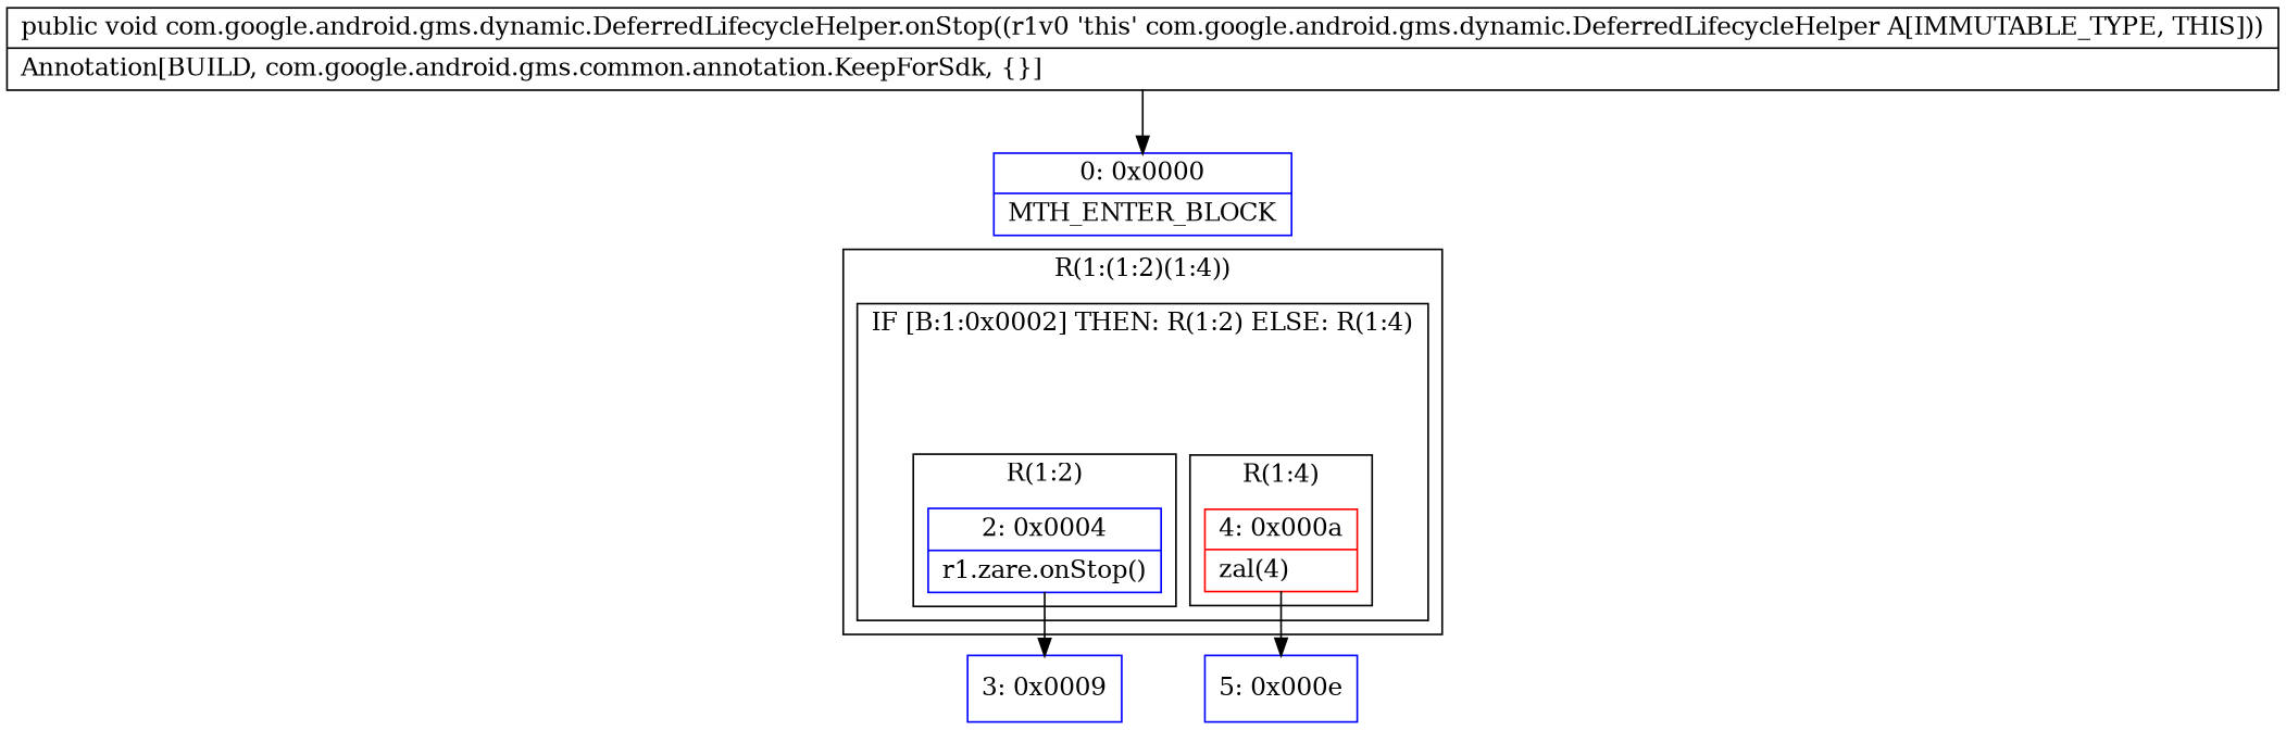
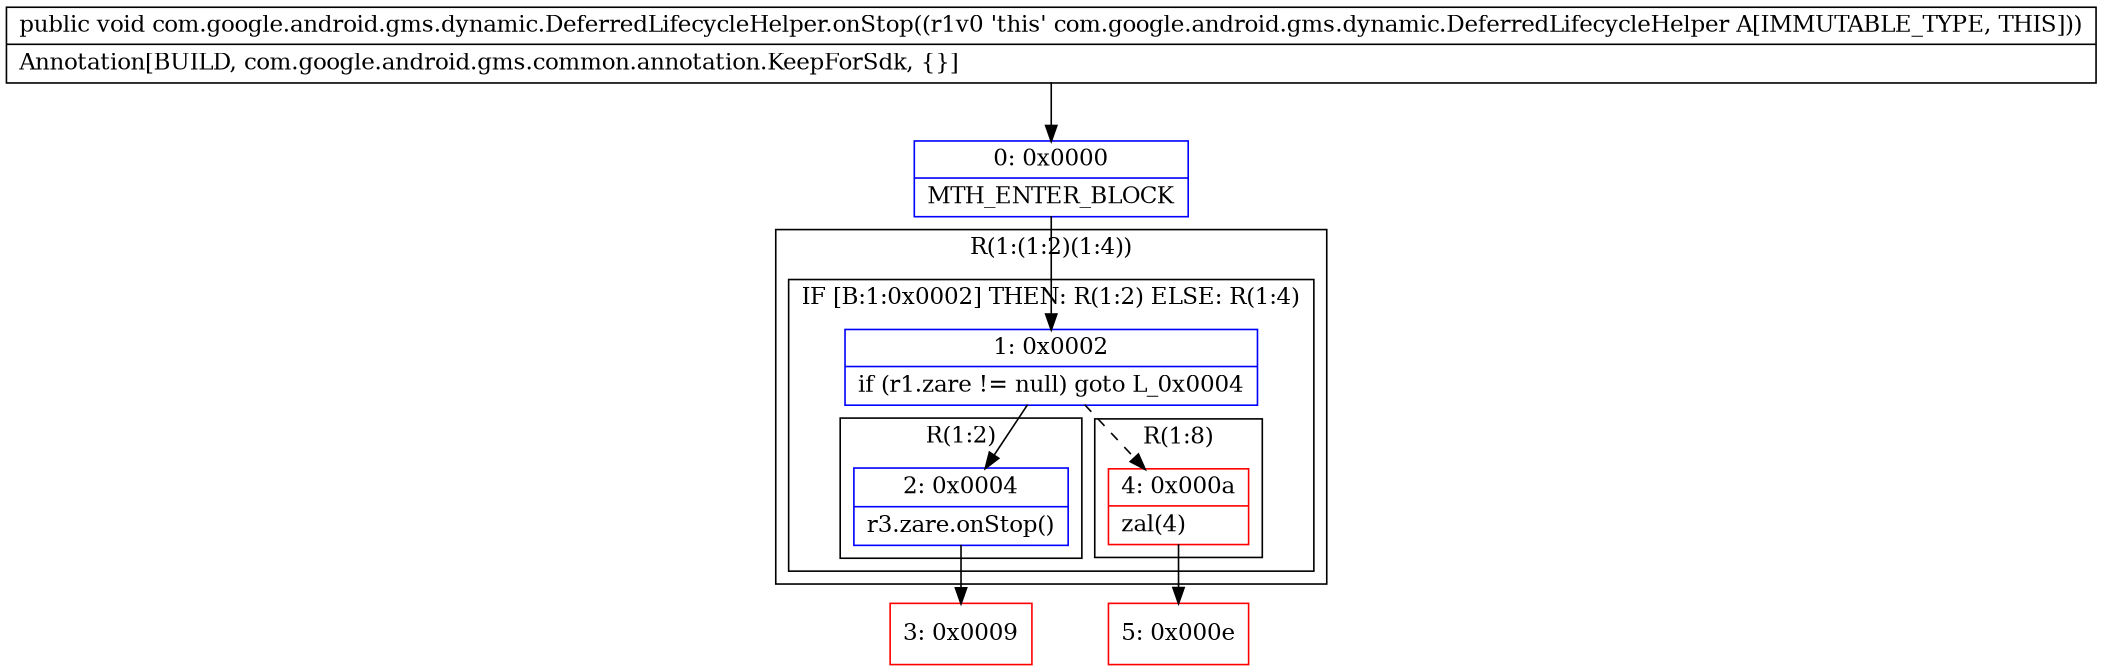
  digraph {
    node [color=blue shape=record]
-   n1 [label="{2\:\ 0x0004|r1.zare.onStop()\l}"]
+   n1 [label="{2\:\ 0x0004|r3.zare.onStop()\l}"]
    n2 [color=red label="{4\:\ 0x000a|zal(4)\l}"]
-   n4 [label="{3\:\ 0x0009}"]
-   n5 [label="{5\:\ 0x000e}"]
+   n3 [label="{1\:\ 0x0002|if (r1.zare != null) goto L_0x0004\l}"]
+   n4 [color=red label="{3\:\ 0x0009}"]
+   n5 [color=red label="{5\:\ 0x000e}"]
    n6 [label="{0\:\ 0x0000|MTH_ENTER_BLOCK\l}"]
    n7 [label="{public void com.google.android.gms.dynamic.DeferredLifecycleHelper.onStop((r1v0 'this' com.google.android.gms.dynamic.DeferredLifecycleHelper A[IMMUTABLE_TYPE, THIS]))  | Annotation[BUILD, com.google.android.gms.common.annotation.KeepForSdk, \{\}]\l}" color=""]
    subgraph cluster_1 {
      label="R(1:(1:2)(1:4))"
      subgraph cluster_2 {
        label="IF [B:1:0x0002] THEN: R(1:2) ELSE: R(1:4)"
+       n3
        subgraph cluster_3 {
          label="R(1:2)"
          n1
        }
        subgraph cluster_4 {
-         label="R(1:4)"
+         label="R(1:8)"
          n2
        }
      }
    }
    n1 -> n4
    n2 -> n5
+   n3 -> n1
+   n3 -> n2 [style=dashed]
+   n6 -> n3
    n7 -> n6
  }
